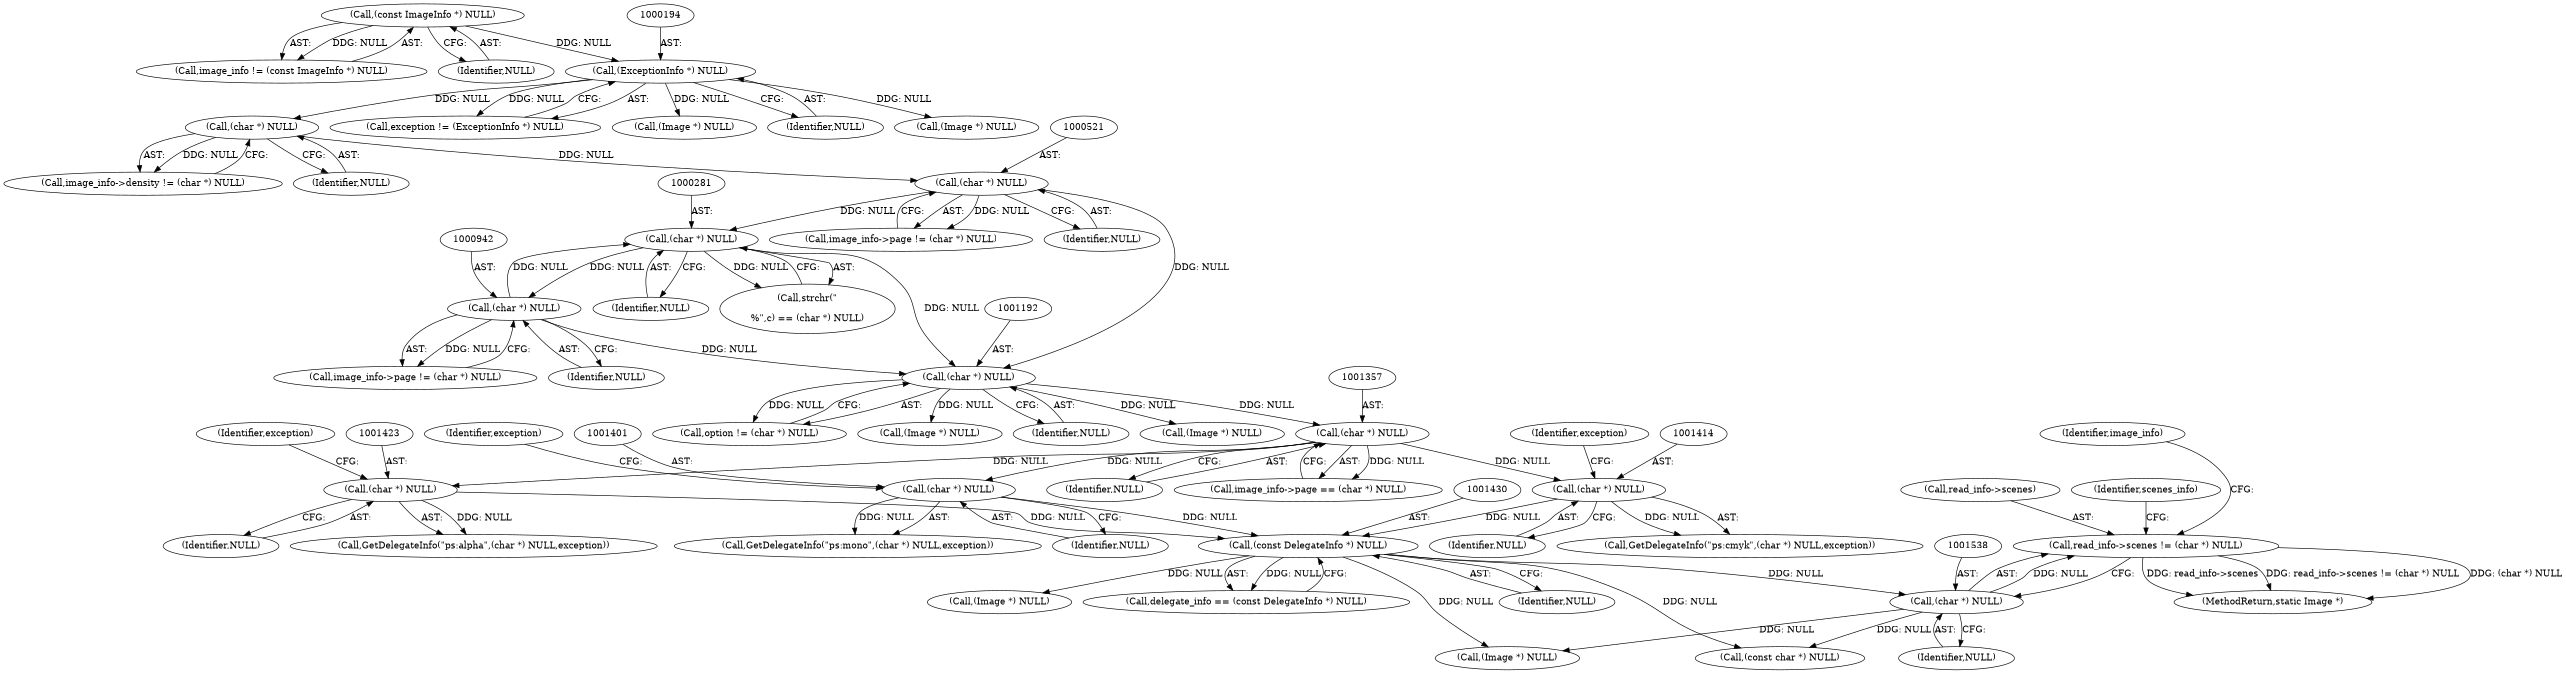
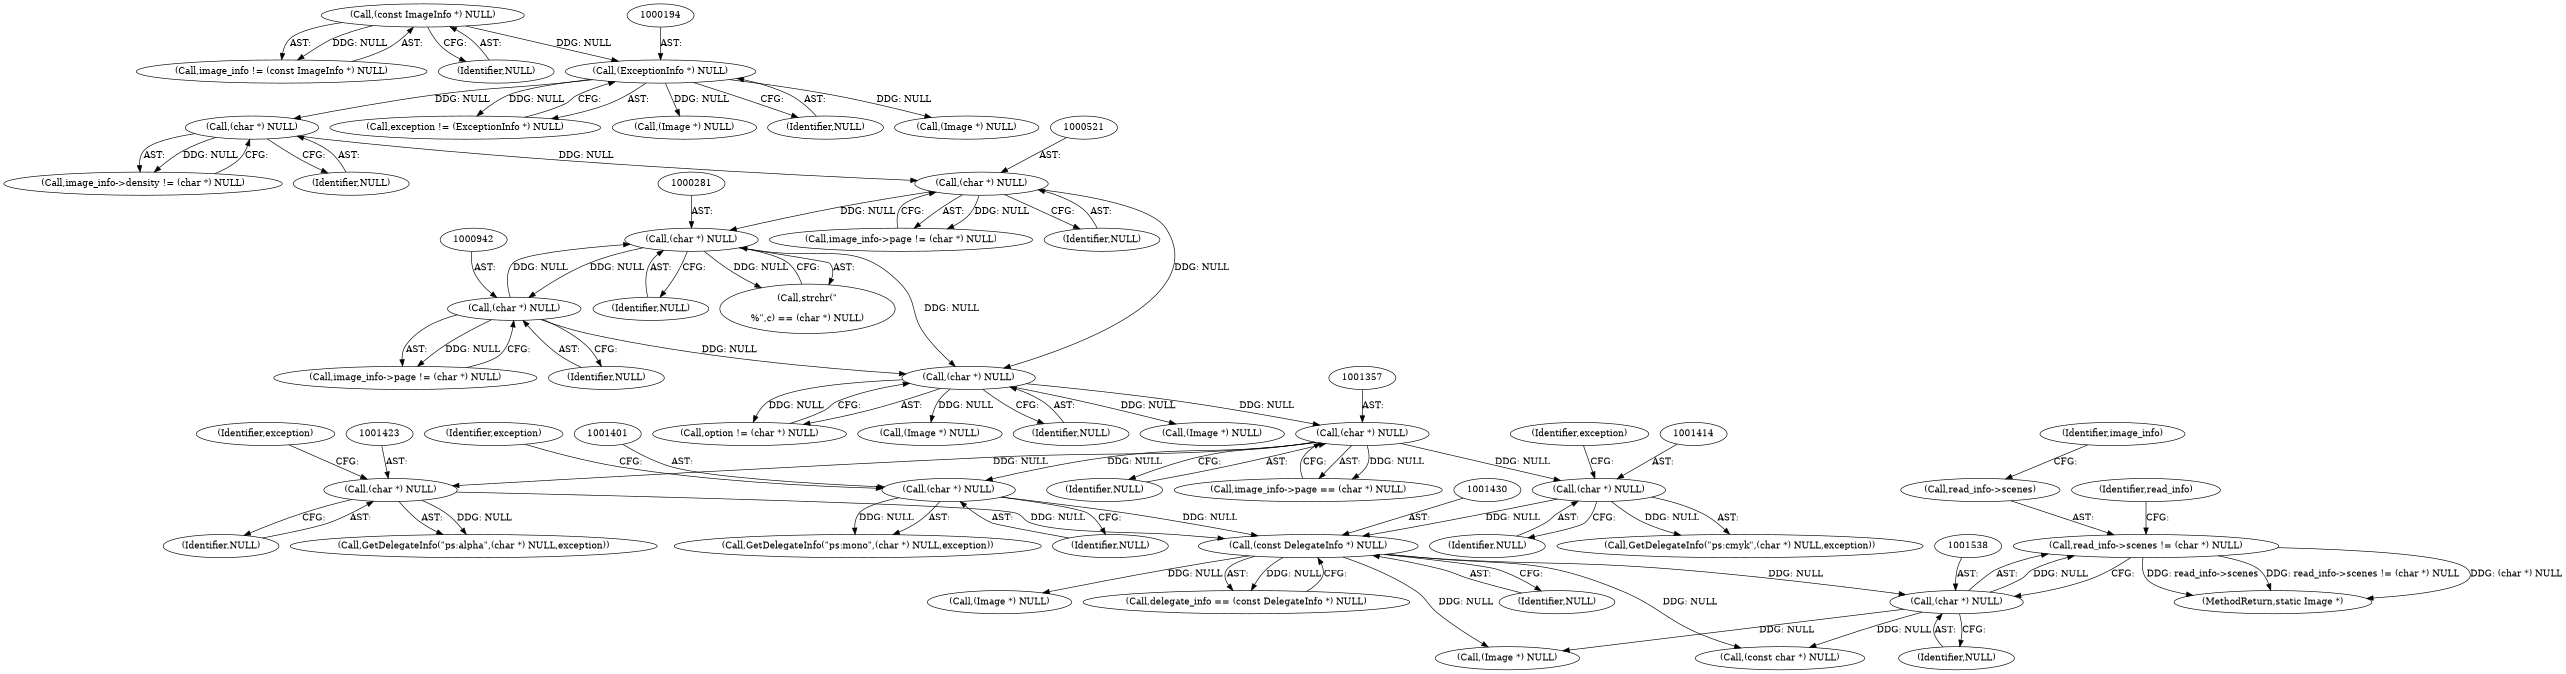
  digraph {
    n1 [label="(Call,read_info->scenes != (char *) NULL)"]
    n2 [label="(Call,(char *) NULL)"]
    n3 [label="(MethodReturn,static Image *)"]
    n4 [label="(Identifier,NULL)"]
    n5 [label="(Call,(Image *) NULL)"]
    n6 [label="(Call,(const char *) NULL)"]
    n7 [label="(Call,(const DelegateInfo *) NULL)"]
    n8 [label="(Identifier,NULL)"]
    n9 [label="(Call,(Image *) NULL)"]
    n10 [label="(Call,delegate_info == (const DelegateInfo *) NULL)"]
    n11 [label="(Call,(char *) NULL)"]
    n12 [label="(Identifier,NULL)"]
    n13 [label="(Call,GetDelegateInfo(\"ps:cmyk\",(char *) NULL,exception))"]
    n14 [label="(Call,(char *) NULL)"]
    n15 [label="(Call,(char *) NULL)"]
    n16 [label="(Call,(char *) NULL)"]
    n17 [label="(Identifier,NULL)"]
    n18 [label="(Call,image_info->page == (char *) NULL)"]
    n19 [label="(Identifier,NULL)"]
    n20 [label="(Call,GetDelegateInfo(\"ps:alpha\",(char *) NULL,exception))"]
    n21 [label="(Identifier,NULL)"]
    n22 [label="(Call,GetDelegateInfo(\"ps:mono\",(char *) NULL,exception))"]
    n23 [label="(Call,(char *) NULL)"]
    n24 [label="(Call,option != (char *) NULL)"]
    n25 [label="(Call,(Image *) NULL)"]
    n26 [label="(Identifier,NULL)"]
    n27 [label="(Call,(Image *) NULL)"]
    n28 [label="(Call,(char *) NULL)"]
    n29 [label="(Call,(char *) NULL)"]
    n30 [label="(Identifier,NULL)"]
    n31 [label="(Call,strchr(\"\n\r%\",c) == (char *) NULL)"]
    n32 [label="(Call,image_info->page != (char *) NULL)"]
    n33 [label="(Identifier,NULL)"]
    n34 [label="(Call,(char *) NULL)"]
    n35 [label="(Call,image_info->page != (char *) NULL)"]
    n36 [label="(Identifier,NULL)"]
    n37 [label="(Call,(char *) NULL)"]
    n38 [label="(Call,image_info->density != (char *) NULL)"]
    n39 [label="(Identifier,NULL)"]
    n40 [label="(Call,(ExceptionInfo *) NULL)"]
    n41 [label="(Call,exception != (ExceptionInfo *) NULL)"]
    n42 [label="(Call,(Image *) NULL)"]
    n43 [label="(Identifier,NULL)"]
    n44 [label="(Call,(Image *) NULL)"]
    n45 [label="(Call,(const ImageInfo *) NULL)"]
    n46 [label="(Call,image_info != (const ImageInfo *) NULL)"]
    n47 [label="(Identifier,NULL)"]
-   n48 [label="(Identifier,scenes_info)"]
+   n48 [label="(Identifier,read_info)"]
    n49 [label="(Identifier,image_info)"]
    n50 [label="(Identifier,exception)"]
    n51 [label="(Call,read_info->scenes)"]
    n52 [label="(Identifier,exception)"]
    n53 [label="(Identifier,exception)"]
    1001538
    1001430
    1001414
    1001357
-   1001192
    n59 [label=1000281]
    1000942
    n61 [label=1000521]
    1000194
    1001423
    1001401
    n1 -> n2 [label="CFG: "]
    n1 -> n3 [label="DDG: (char *) NULL"]
    n1 -> n3 [label="DDG: read_info->scenes"]
    n1 -> n3 [label="DDG: read_info->scenes != (char *) NULL"]
    n2 -> n1 [label="AST: "]
    n2 -> n1 [label="DDG: NULL"]
    n2 -> n4 [label="CFG: "]
    n2 -> n5 [label="DDG: NULL"]
    n2 -> n6 [label="DDG: NULL"]
    n4 -> n2 [label="AST: "]
    n7 -> n2 [label="DDG: NULL"]
    n7 -> n5 [label="DDG: NULL"]
    n7 -> n6 [label="DDG: NULL"]
    n7 -> n8 [label="CFG: "]
    n7 -> n9 [label="DDG: NULL"]
    n7 -> n10 [label="AST: "]
    n7 -> n10 [label="DDG: NULL"]
    n8 -> n7 [label="AST: "]
    n10 -> n7 [label="CFG: "]
    n11 -> n7 [label="DDG: NULL"]
    n11 -> n12 [label="CFG: "]
    n11 -> n13 [label="AST: "]
    n11 -> n13 [label="DDG: NULL"]
    n12 -> n11 [label="AST: "]
    n14 -> n11 [label="DDG: NULL"]
    n14 -> n15 [label="DDG: NULL"]
    n14 -> n16 [label="DDG: NULL"]
    n14 -> n17 [label="CFG: "]
    n14 -> n18 [label="AST: "]
    n14 -> n18 [label="DDG: NULL"]
    n15 -> n7 [label="DDG: NULL"]
    n15 -> n19 [label="CFG: "]
    n15 -> n20 [label="AST: "]
    n15 -> n20 [label="DDG: NULL"]
    n16 -> n7 [label="DDG: NULL"]
    n16 -> n21 [label="CFG: "]
    n16 -> n22 [label="AST: "]
    n16 -> n22 [label="DDG: NULL"]
    n17 -> n14 [label="AST: "]
    n18 -> n14 [label="CFG: "]
    n19 -> n15 [label="AST: "]
    n21 -> n16 [label="AST: "]
    n23 -> n14 [label="DDG: NULL"]
    n23 -> n24 [label="AST: "]
    n23 -> n24 [label="DDG: NULL"]
    n23 -> n25 [label="DDG: NULL"]
    n23 -> n26 [label="CFG: "]
    n23 -> n27 [label="DDG: NULL"]
    n24 -> n23 [label="CFG: "]
    n26 -> n23 [label="AST: "]
    n28 -> n23 [label="DDG: NULL"]
    n28 -> n29 [label="DDG: NULL"]
    n28 -> n30 [label="CFG: "]
    n28 -> n31 [label="AST: "]
    n28 -> n31 [label="DDG: NULL"]
    n29 -> n23 [label="DDG: NULL"]
    n29 -> n28 [label="DDG: NULL"]
    n29 -> n32 [label="AST: "]
    n29 -> n32 [label="DDG: NULL"]
    n29 -> n33 [label="CFG: "]
    n30 -> n28 [label="AST: "]
    n31 -> n28 [label="CFG: "]
    n32 -> n29 [label="CFG: "]
    n33 -> n29 [label="AST: "]
    n34 -> n23 [label="DDG: NULL"]
    n34 -> n28 [label="DDG: NULL"]
    n34 -> n35 [label="AST: "]
    n34 -> n35 [label="DDG: NULL"]
    n34 -> n36 [label="CFG: "]
    n35 -> n34 [label="CFG: "]
    n36 -> n34 [label="AST: "]
    n37 -> n34 [label="DDG: NULL"]
    n37 -> n38 [label="AST: "]
    n37 -> n38 [label="DDG: NULL"]
    n37 -> n39 [label="CFG: "]
    n38 -> n37 [label="CFG: "]
    n39 -> n37 [label="AST: "]
    n40 -> n37 [label="DDG: NULL"]
    n40 -> n41 [label="AST: "]
    n40 -> n41 [label="DDG: NULL"]
    n40 -> n42 [label="DDG: NULL"]
    n40 -> n43 [label="CFG: "]
    n40 -> n44 [label="DDG: NULL"]
    n41 -> n40 [label="CFG: "]
    n43 -> n40 [label="AST: "]
    n45 -> n40 [label="DDG: NULL"]
    n45 -> n46 [label="AST: "]
    n45 -> n46 [label="DDG: NULL"]
    n45 -> n47 [label="CFG: "]
    n46 -> n45 [label="AST: "]
    n47 -> n45 [label="AST: "]
    n48 -> n1 [label="CFG: "]
-   n49 -> n1 [label="CFG: "]
+   n49 -> n51 [label="CFG: "]
    n50 -> n15 [label="CFG: "]
    n51 -> n1 [label="AST: "]
    n52 -> n11 [label="CFG: "]
    n53 -> n16 [label="CFG: "]
    1001538 -> n2 [label="AST: "]
    1001430 -> n7 [label="AST: "]
    1001414 -> n11 [label="AST: "]
    1001357 -> n14 [label="AST: "]
-   1001192 -> n23 [label="AST: "]
    n59 -> n28 [label="AST: "]
    1000942 -> n29 [label="AST: "]
    n61 -> n34 [label="AST: "]
    1000194 -> n40 [label="AST: "]
    1001423 -> n15 [label="AST: "]
    1001401 -> n16 [label="AST: "]
  }
